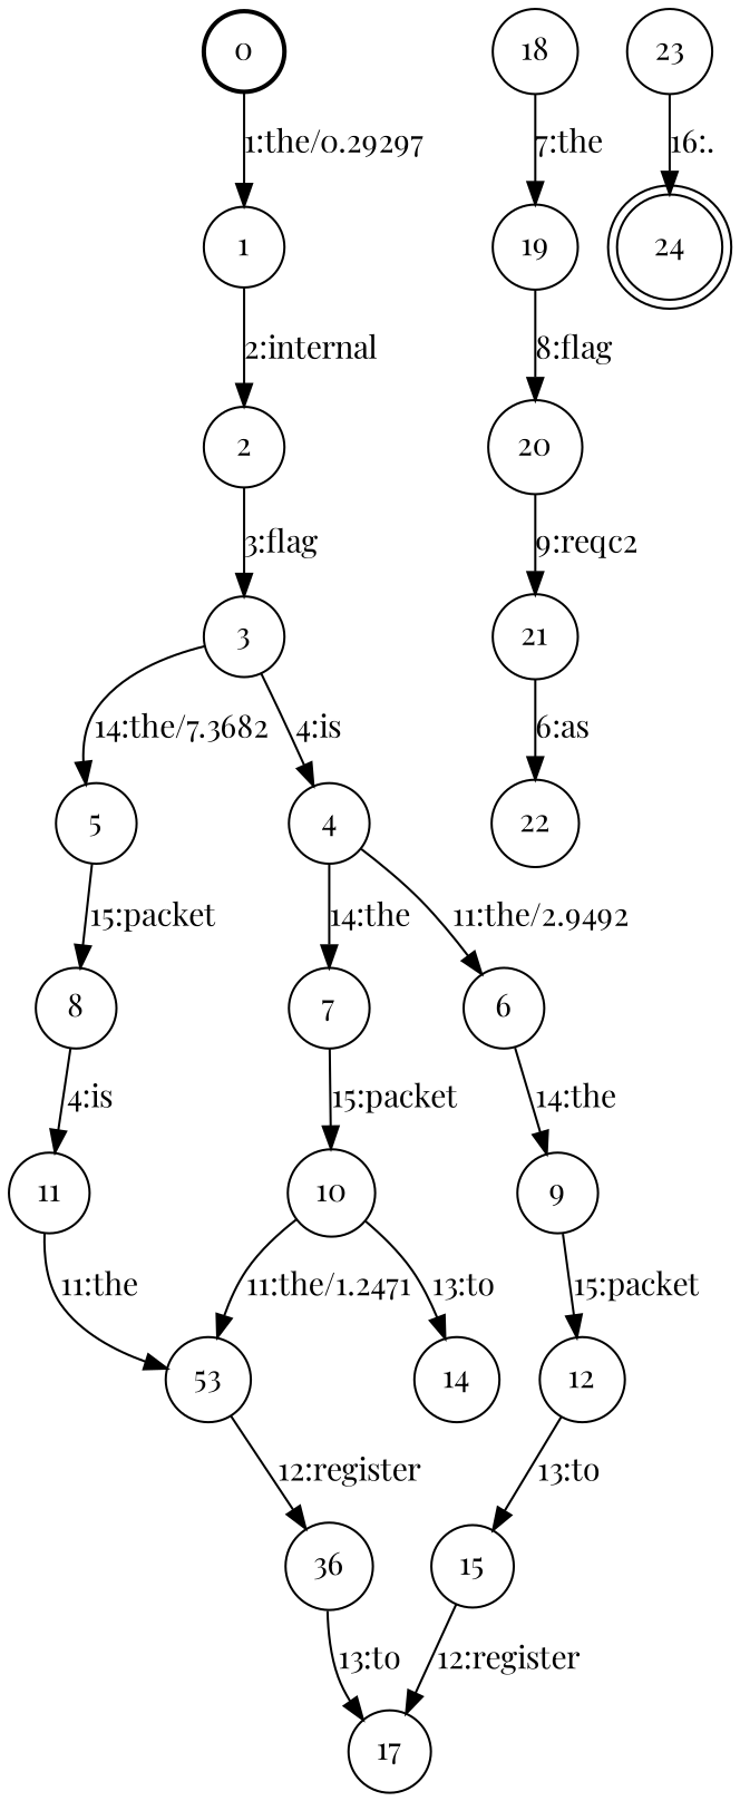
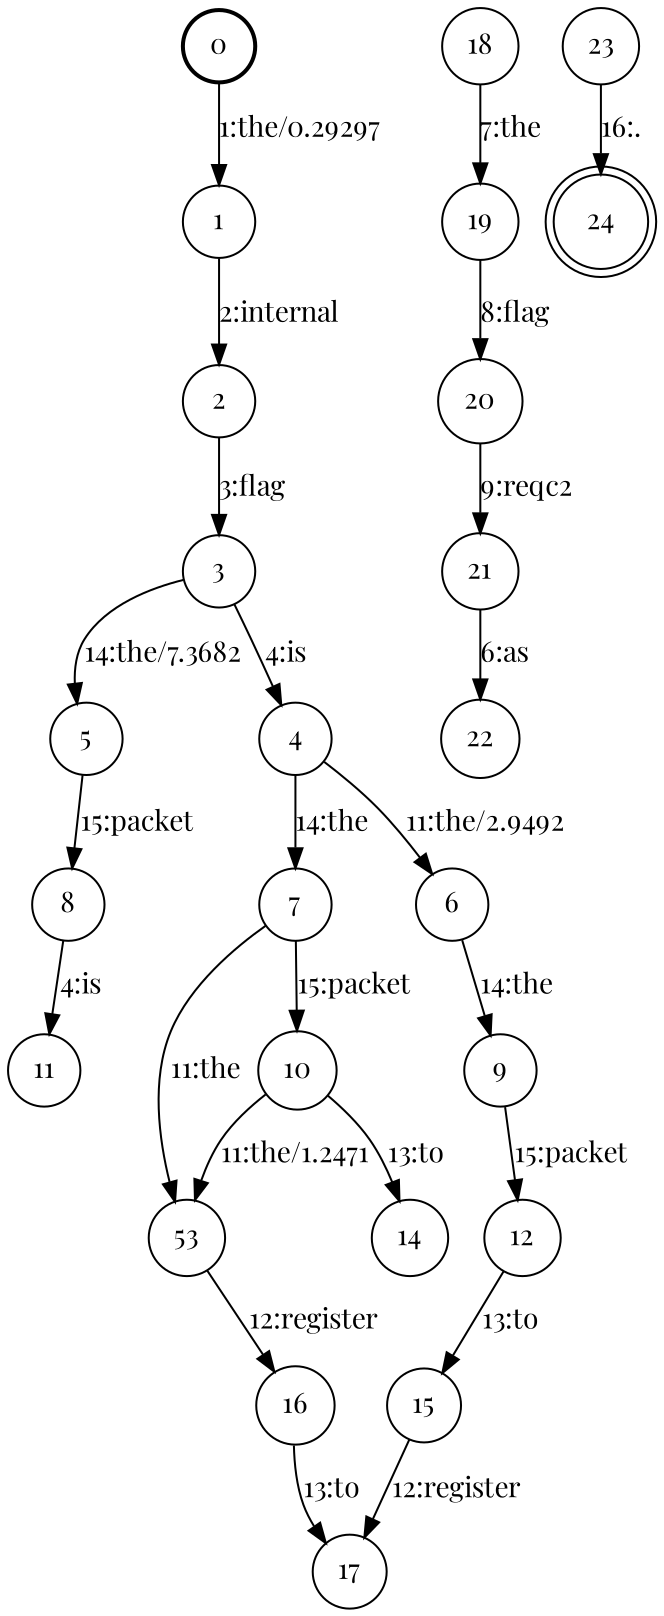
  digraph {
    fontname="Playfair Display"
    nodesep=0.25
    rankdir=TB
    ranksep=0.4
    node [fontname="Playfair Display" fontsize=14 shape=circle style=solid]
    edge [fontname="Playfair Display" fontsize=14]
    n1 [label=0 style=bold]
    n2 [label=1]
    n3 [label=2]
    n4 [label=3]
    n5 [label=5]
    n6 [label=4]
    n7 [label=8]
    n8 [label=6]
    n9 [label=7]
    n10 [label=11]
    n11 [label=9]
    n12 [label=10]
    n13 [label=12]
    n14 [label=53]
    n15 [label=14]
    n16 [label=15]
-   n17 [label=36]
+   n17 [label=16]
    n18 [label=17]
    n19 [label=18]
    n20 [label=19]
    n21 [label=20]
    n22 [label=21]
    n23 [label=22]
    n24 [label=23]
    n25 [label=24 shape=doublecircle]
    n1 -> n2 [label="1:the/0.29297"]
    n2 -> n3 [label="2:internal"]
    n3 -> n4 [label="3:flag"]
    n4 -> n5 [label="14:the/7.3682"]
    n4 -> n6 [label="4:is"]
    n5 -> n7 [label="15:packet"]
    n6 -> n8 [label="11:the/2.9492"]
    n6 -> n9 [label="14:the"]
    n7 -> n10 [label="4:is"]
    n8 -> n11 [label="14:the"]
    n9 -> n12 [label="15:packet"]
-   n10 -> n14 [label="11:the"]
+   n9 -> n14 [label="11:the"]
    n11 -> n13 [label="15:packet"]
    n12 -> n14 [label="11:the/1.2471"]
    n12 -> n15 [label="13:to"]
    n13 -> n16 [label="13:to"]
    n14 -> n17 [label="12:register"]
    n16 -> n18 [label="12:register"]
    n17 -> n18 [label="13:to"]
    n19 -> n20 [label="7:the"]
    n20 -> n21 [label="8:flag"]
    n21 -> n22 [label="9:reqc2"]
    n22 -> n23 [label="6:as"]
    n24 -> n25 [label="16:."]
  }
